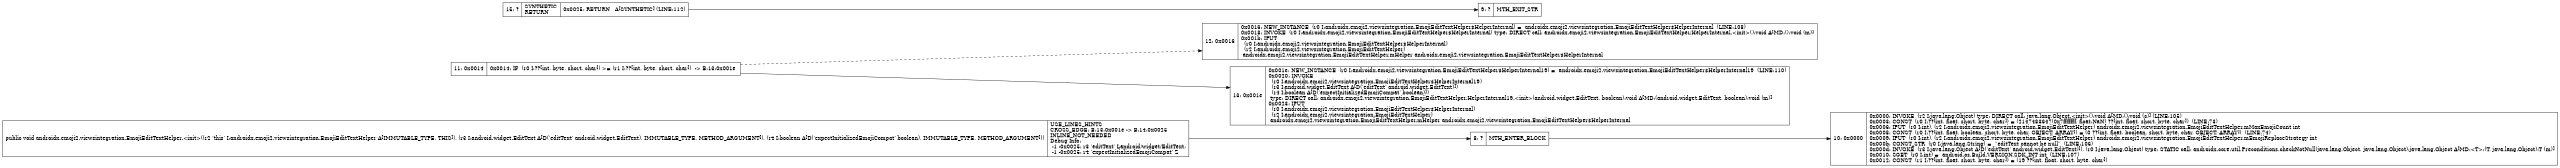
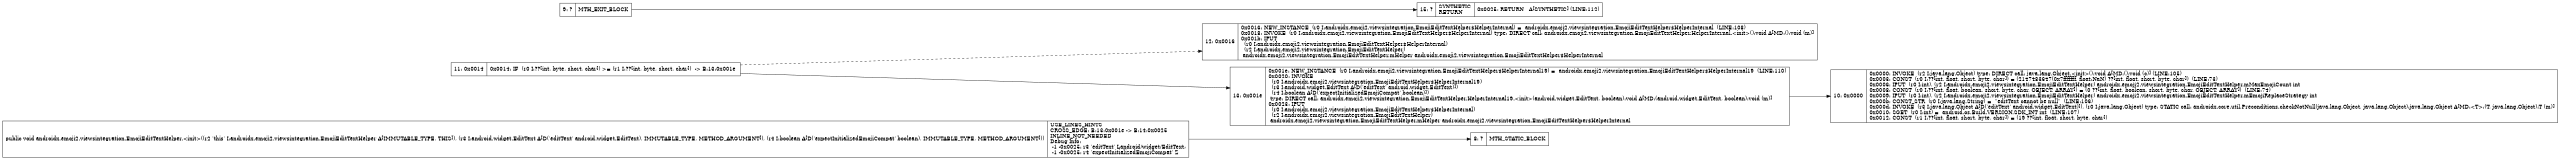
  digraph {
    rankdir=LR
    node [shape=record]
-   n1 [label="{8\:\ ?|MTH_ENTER_BLOCK\l}"]
+   n1 [label="{8\:\ ?|MTH_STATIC_BLOCK\l}"]
    n2 [label="{10\:\ 0x0000|0x0000: INVOKE  (r2 I:java.lang.Object) type: DIRECT call: java.lang.Object.\<init\>():void A[MD:():void (c)] (LINE:105)\l0x0003: CONST  (r0 I:??[int, float, short, byte, char]) = (2147483647(0x7fffffff, float:NaN) ??[int, float, short, byte, char])  (LINE:73)\l0x0006: IPUT  (r0 I:int), (r2 I:androidx.emoji2.viewsintegration.EmojiEditTextHelper) androidx.emoji2.viewsintegration.EmojiEditTextHelper.mMaxEmojiCount int \l0x0008: CONST  (r0 I:??[int, float, boolean, short, byte, char, OBJECT, ARRAY]) = (0 ??[int, float, boolean, short, byte, char, OBJECT, ARRAY])  (LINE:74)\l0x0009: IPUT  (r0 I:int), (r2 I:androidx.emoji2.viewsintegration.EmojiEditTextHelper) androidx.emoji2.viewsintegration.EmojiEditTextHelper.mEmojiReplaceStrategy int \l0x000b: CONST_STR  (r0 I:java.lang.String) =  \"editText cannot be null\"  (LINE:106)\l0x000d: INVOKE  (r3 I:java.lang.Object A[D('editText' android.widget.EditText)]), (r0 I:java.lang.Object) type: STATIC call: androidx.core.util.Preconditions.checkNotNull(java.lang.Object, java.lang.Object):java.lang.Object A[MD:\<T\>:(T, java.lang.Object):T (m)]\l0x0010: SGET  (r0 I:int) =  android.os.Build.VERSION.SDK_INT int  (LINE:107)\l0x0012: CONST  (r1 I:??[int, float, short, byte, char]) = (19 ??[int, float, short, byte, char]) \l}"]
    n3 [label="{11\:\ 0x0014|0x0014: IF  (r0 I:??[int, byte, short, char]) \>= (r1 I:??[int, byte, short, char])  \-\> B:13:0x001e \l}"]
    n4 [label="{12\:\ 0x0016|0x0016: NEW_INSTANCE  (r0 I:androidx.emoji2.viewsintegration.EmojiEditTextHelper$HelperInternal) =  androidx.emoji2.viewsintegration.EmojiEditTextHelper$HelperInternal  (LINE:108)\l0x0018: INVOKE  (r0 I:androidx.emoji2.viewsintegration.EmojiEditTextHelper$HelperInternal) type: DIRECT call: androidx.emoji2.viewsintegration.EmojiEditTextHelper.HelperInternal.\<init\>():void A[MD:():void (m)]\l0x001b: IPUT  \l  (r0 I:androidx.emoji2.viewsintegration.EmojiEditTextHelper$HelperInternal)\l  (r2 I:androidx.emoji2.viewsintegration.EmojiEditTextHelper)\l androidx.emoji2.viewsintegration.EmojiEditTextHelper.mHelper androidx.emoji2.viewsintegration.EmojiEditTextHelper$HelperInternal \l}"]
    n5 [label="{13\:\ 0x001e|0x001e: NEW_INSTANCE  (r0 I:androidx.emoji2.viewsintegration.EmojiEditTextHelper$HelperInternal19) =  androidx.emoji2.viewsintegration.EmojiEditTextHelper$HelperInternal19  (LINE:110)\l0x0020: INVOKE  \l  (r0 I:androidx.emoji2.viewsintegration.EmojiEditTextHelper$HelperInternal19)\l  (r3 I:android.widget.EditText A[D('editText' android.widget.EditText)])\l  (r4 I:boolean A[D('expectInitializedEmojiCompat' boolean)])\l type: DIRECT call: androidx.emoji2.viewsintegration.EmojiEditTextHelper.HelperInternal19.\<init\>(android.widget.EditText, boolean):void A[MD:(android.widget.EditText, boolean):void (m)]\l0x0023: IPUT  \l  (r0 I:androidx.emoji2.viewsintegration.EmojiEditTextHelper$HelperInternal)\l  (r2 I:androidx.emoji2.viewsintegration.EmojiEditTextHelper)\l androidx.emoji2.viewsintegration.EmojiEditTextHelper.mHelper androidx.emoji2.viewsintegration.EmojiEditTextHelper$HelperInternal \l}"]
    n6 [label="{15\:\ ?|SYNTHETIC\lRETURN\l|0x0025: RETURN   A[SYNTHETIC] (LINE:112)\l}"]
-   n7 [label="{9\:\ ?|MTH_EXIT_STR\l}"]
+   n7 [label="{9\:\ ?|MTH_EXIT_BLOCK\l}"]
    n8 [label="{public void androidx.emoji2.viewsintegration.EmojiEditTextHelper.\<init\>((r2 'this' I:androidx.emoji2.viewsintegration.EmojiEditTextHelper A[IMMUTABLE_TYPE, THIS]), (r3 I:android.widget.EditText A[D('editText' android.widget.EditText), IMMUTABLE_TYPE, METHOD_ARGUMENT]), (r4 I:boolean A[D('expectInitializedEmojiCompat' boolean), IMMUTABLE_TYPE, METHOD_ARGUMENT]))  | USE_LINES_HINTS\lCROSS_EDGE: B:13:0x001e \-\> B:14:0x0025\lINLINE_NOT_NEEDED\lDebug Info:\l  \-1 \-0x0025: r3 'editText' Landroid\/widget\/EditText;\l  \-1 \-0x0025: r4 'expectInitializedEmojiCompat' Z\l}"]
-   n1 -> n2
+   n5 -> n2
    n3 -> n4 [style=dashed]
    n3 -> n5
-   n6 -> n7
+   n7 -> n6
    n8 -> n1
  }
